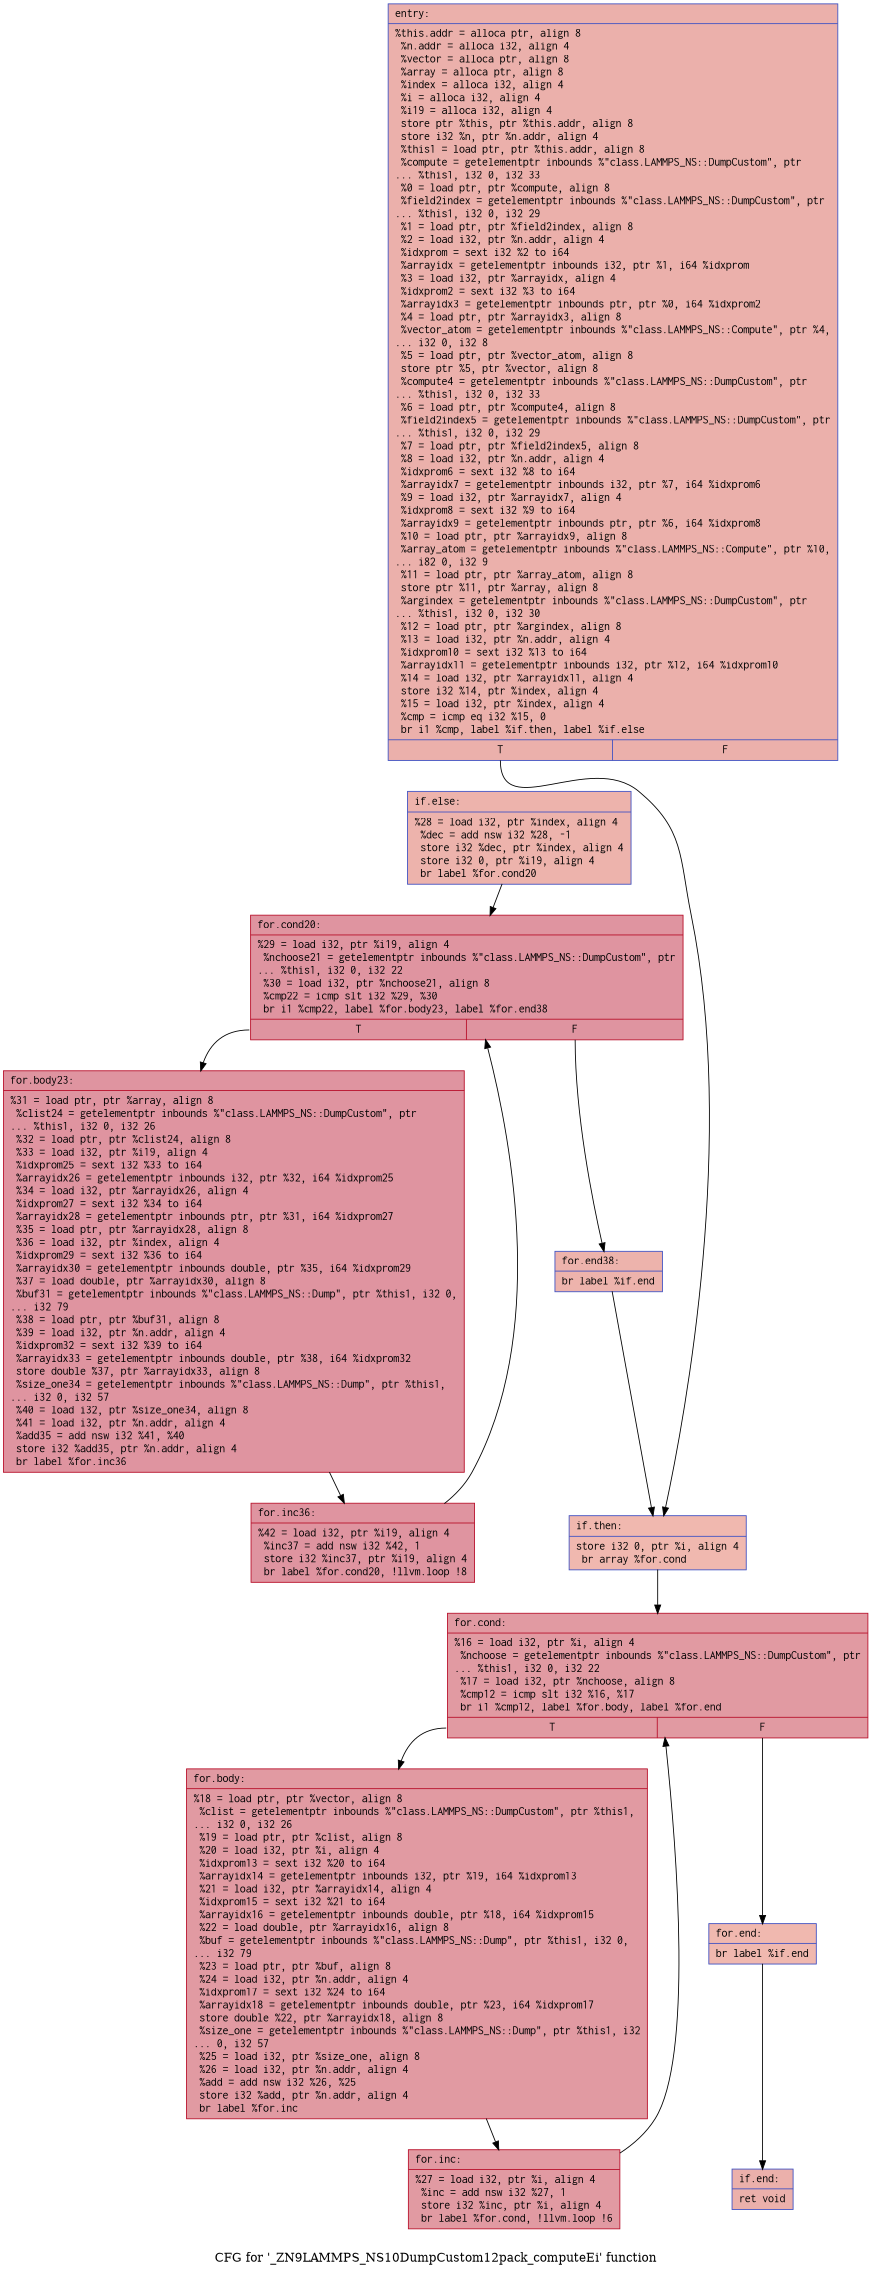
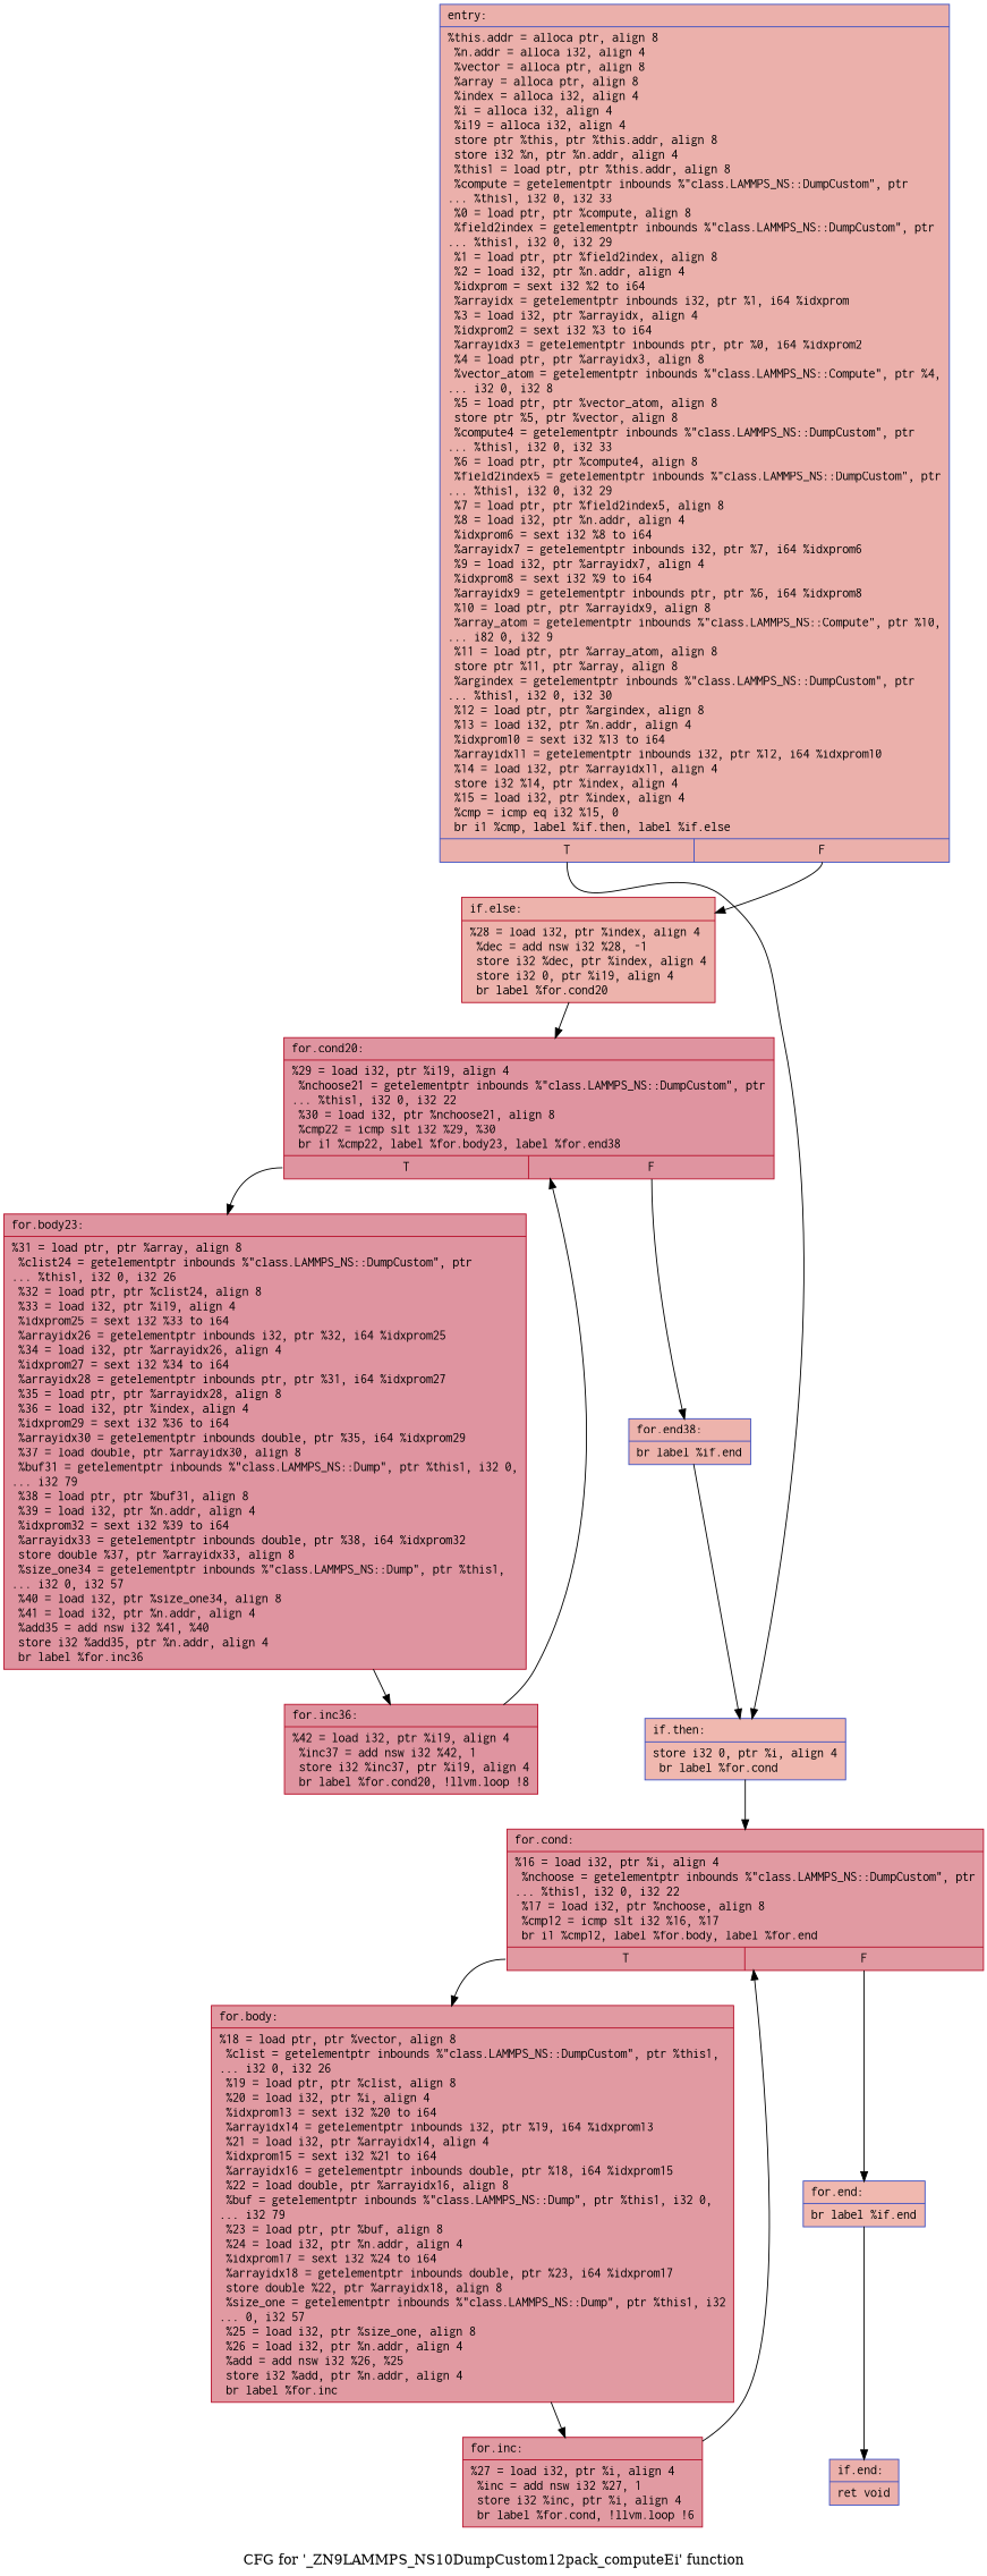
  digraph {
    label="CFG for '_ZN9LAMMPS_NS10DumpCustom12pack_computeEi' function"
    node [color="#3d50c3ff" fillcolor="#bb1b2c70" fontname=Courier shape=record style=filled]
    n1 [fillcolor="#d24b4070" label="{entry:\l|  %this.addr = alloca ptr, align 8\l  %n.addr = alloca i32, align 4\l  %vector = alloca ptr, align 8\l  %array = alloca ptr, align 8\l  %index = alloca i32, align 4\l  %i = alloca i32, align 4\l  %i19 = alloca i32, align 4\l  store ptr %this, ptr %this.addr, align 8\l  store i32 %n, ptr %n.addr, align 4\l  %this1 = load ptr, ptr %this.addr, align 8\l  %compute = getelementptr inbounds %\"class.LAMMPS_NS::DumpCustom\", ptr\l... %this1, i32 0, i32 33\l  %0 = load ptr, ptr %compute, align 8\l  %field2index = getelementptr inbounds %\"class.LAMMPS_NS::DumpCustom\", ptr\l... %this1, i32 0, i32 29\l  %1 = load ptr, ptr %field2index, align 8\l  %2 = load i32, ptr %n.addr, align 4\l  %idxprom = sext i32 %2 to i64\l  %arrayidx = getelementptr inbounds i32, ptr %1, i64 %idxprom\l  %3 = load i32, ptr %arrayidx, align 4\l  %idxprom2 = sext i32 %3 to i64\l  %arrayidx3 = getelementptr inbounds ptr, ptr %0, i64 %idxprom2\l  %4 = load ptr, ptr %arrayidx3, align 8\l  %vector_atom = getelementptr inbounds %\"class.LAMMPS_NS::Compute\", ptr %4,\l... i32 0, i32 8\l  %5 = load ptr, ptr %vector_atom, align 8\l  store ptr %5, ptr %vector, align 8\l  %compute4 = getelementptr inbounds %\"class.LAMMPS_NS::DumpCustom\", ptr\l... %this1, i32 0, i32 33\l  %6 = load ptr, ptr %compute4, align 8\l  %field2index5 = getelementptr inbounds %\"class.LAMMPS_NS::DumpCustom\", ptr\l... %this1, i32 0, i32 29\l  %7 = load ptr, ptr %field2index5, align 8\l  %8 = load i32, ptr %n.addr, align 4\l  %idxprom6 = sext i32 %8 to i64\l  %arrayidx7 = getelementptr inbounds i32, ptr %7, i64 %idxprom6\l  %9 = load i32, ptr %arrayidx7, align 4\l  %idxprom8 = sext i32 %9 to i64\l  %arrayidx9 = getelementptr inbounds ptr, ptr %6, i64 %idxprom8\l  %10 = load ptr, ptr %arrayidx9, align 8\l  %array_atom = getelementptr inbounds %\"class.LAMMPS_NS::Compute\", ptr %10,\l... i82 0, i32 9\l  %11 = load ptr, ptr %array_atom, align 8\l  store ptr %11, ptr %array, align 8\l  %argindex = getelementptr inbounds %\"class.LAMMPS_NS::DumpCustom\", ptr\l... %this1, i32 0, i32 30\l  %12 = load ptr, ptr %argindex, align 8\l  %13 = load i32, ptr %n.addr, align 4\l  %idxprom10 = sext i32 %13 to i64\l  %arrayidx11 = getelementptr inbounds i32, ptr %12, i64 %idxprom10\l  %14 = load i32, ptr %arrayidx11, align 4\l  store i32 %14, ptr %index, align 4\l  %15 = load i32, ptr %index, align 4\l  %cmp = icmp eq i32 %15, 0\l  br i1 %cmp, label %if.then, label %if.else\l|{<s0>T|<s1>F}}"]
-   n2 [fillcolor="#dc5d4a70" label="{if.then:\l|  store i32 0, ptr %i, align 4\l  br array %for.cond\l}"]
-   n3 [fillcolor="#d6524470" label="{if.else:\l|  %28 = load i32, ptr %index, align 4\l  %dec = add nsw i32 %28, -1\l  store i32 %dec, ptr %index, align 4\l  store i32 0, ptr %i19, align 4\l  br label %for.cond20\l}"]
+   n2 [fillcolor="#dc5d4a70" label="{if.then:\l|  store i32 0, ptr %i, align 4\l  br label %for.cond\l}"]
+   n3 [color="#b70d28ff" fillcolor="#d6524470" label="{if.else:\l|  %28 = load i32, ptr %index, align 4\l  %dec = add nsw i32 %28, -1\l  store i32 %dec, ptr %index, align 4\l  store i32 0, ptr %i19, align 4\l  br label %for.cond20\l}"]
    n4 [color="#b70d28ff" label="{for.cond:\l|  %16 = load i32, ptr %i, align 4\l  %nchoose = getelementptr inbounds %\"class.LAMMPS_NS::DumpCustom\", ptr\l... %this1, i32 0, i32 22\l  %17 = load i32, ptr %nchoose, align 8\l  %cmp12 = icmp slt i32 %16, %17\l  br i1 %cmp12, label %for.body, label %for.end\l|{<s0>T|<s1>F}}"]
    n5 [color="#b70d28ff" fillcolor="#b70d2870" label="{for.cond20:\l|  %29 = load i32, ptr %i19, align 4\l  %nchoose21 = getelementptr inbounds %\"class.LAMMPS_NS::DumpCustom\", ptr\l... %this1, i32 0, i32 22\l  %30 = load i32, ptr %nchoose21, align 8\l  %cmp22 = icmp slt i32 %29, %30\l  br i1 %cmp22, label %for.body23, label %for.end38\l|{<s0>T|<s1>F}}"]
    n6 [color="#b70d28ff" label="{for.body:\l|  %18 = load ptr, ptr %vector, align 8\l  %clist = getelementptr inbounds %\"class.LAMMPS_NS::DumpCustom\", ptr %this1,\l... i32 0, i32 26\l  %19 = load ptr, ptr %clist, align 8\l  %20 = load i32, ptr %i, align 4\l  %idxprom13 = sext i32 %20 to i64\l  %arrayidx14 = getelementptr inbounds i32, ptr %19, i64 %idxprom13\l  %21 = load i32, ptr %arrayidx14, align 4\l  %idxprom15 = sext i32 %21 to i64\l  %arrayidx16 = getelementptr inbounds double, ptr %18, i64 %idxprom15\l  %22 = load double, ptr %arrayidx16, align 8\l  %buf = getelementptr inbounds %\"class.LAMMPS_NS::Dump\", ptr %this1, i32 0,\l... i32 79\l  %23 = load ptr, ptr %buf, align 8\l  %24 = load i32, ptr %n.addr, align 4\l  %idxprom17 = sext i32 %24 to i64\l  %arrayidx18 = getelementptr inbounds double, ptr %23, i64 %idxprom17\l  store double %22, ptr %arrayidx18, align 8\l  %size_one = getelementptr inbounds %\"class.LAMMPS_NS::Dump\", ptr %this1, i32\l... 0, i32 57\l  %25 = load i32, ptr %size_one, align 8\l  %26 = load i32, ptr %n.addr, align 4\l  %add = add nsw i32 %26, %25\l  store i32 %add, ptr %n.addr, align 4\l  br label %for.inc\l}"]
    n7 [fillcolor="#dc5d4a70" label="{for.end:\l|  br label %if.end\l}"]
    n8 [color="#b70d28ff" fillcolor="#b70d2870" label="{for.body23:\l|  %31 = load ptr, ptr %array, align 8\l  %clist24 = getelementptr inbounds %\"class.LAMMPS_NS::DumpCustom\", ptr\l... %this1, i32 0, i32 26\l  %32 = load ptr, ptr %clist24, align 8\l  %33 = load i32, ptr %i19, align 4\l  %idxprom25 = sext i32 %33 to i64\l  %arrayidx26 = getelementptr inbounds i32, ptr %32, i64 %idxprom25\l  %34 = load i32, ptr %arrayidx26, align 4\l  %idxprom27 = sext i32 %34 to i64\l  %arrayidx28 = getelementptr inbounds ptr, ptr %31, i64 %idxprom27\l  %35 = load ptr, ptr %arrayidx28, align 8\l  %36 = load i32, ptr %index, align 4\l  %idxprom29 = sext i32 %36 to i64\l  %arrayidx30 = getelementptr inbounds double, ptr %35, i64 %idxprom29\l  %37 = load double, ptr %arrayidx30, align 8\l  %buf31 = getelementptr inbounds %\"class.LAMMPS_NS::Dump\", ptr %this1, i32 0,\l... i32 79\l  %38 = load ptr, ptr %buf31, align 8\l  %39 = load i32, ptr %n.addr, align 4\l  %idxprom32 = sext i32 %39 to i64\l  %arrayidx33 = getelementptr inbounds double, ptr %38, i64 %idxprom32\l  store double %37, ptr %arrayidx33, align 8\l  %size_one34 = getelementptr inbounds %\"class.LAMMPS_NS::Dump\", ptr %this1,\l... i32 0, i32 57\l  %40 = load i32, ptr %size_one34, align 8\l  %41 = load i32, ptr %n.addr, align 4\l  %add35 = add nsw i32 %41, %40\l  store i32 %add35, ptr %n.addr, align 4\l  br label %for.inc36\l}"]
    n9 [fillcolor="#d6524470" label="{for.end38:\l|  br label %if.end\l}"]
    n10 [color="#b70d28ff" label="{for.inc:\l|  %27 = load i32, ptr %i, align 4\l  %inc = add nsw i32 %27, 1\l  store i32 %inc, ptr %i, align 4\l  br label %for.cond, !llvm.loop !6\l}"]
    n11 [fillcolor="#d24b4070" label="{if.end:\l|  ret void\l}"]
    n12 [color="#b70d28ff" fillcolor="#b70d2870" label="{for.inc36:\l|  %42 = load i32, ptr %i19, align 4\l  %inc37 = add nsw i32 %42, 1\l  store i32 %inc37, ptr %i19, align 4\l  br label %for.cond20, !llvm.loop !8\l}"]
    n1 -> n2 [tailport=s0]
+   n1 -> n3 [tailport=s1]
    n2 -> n4
    n3 -> n5
    n4 -> n6 [tailport=s0]
    n4 -> n7 [tailport=s1]
    n5 -> n8 [tailport=s0]
    n5 -> n9 [tailport=s1]
    n6 -> n10
    n7 -> n11
    n8 -> n12
    n9 -> n2
    n10 -> n4
    n12 -> n5
  }
